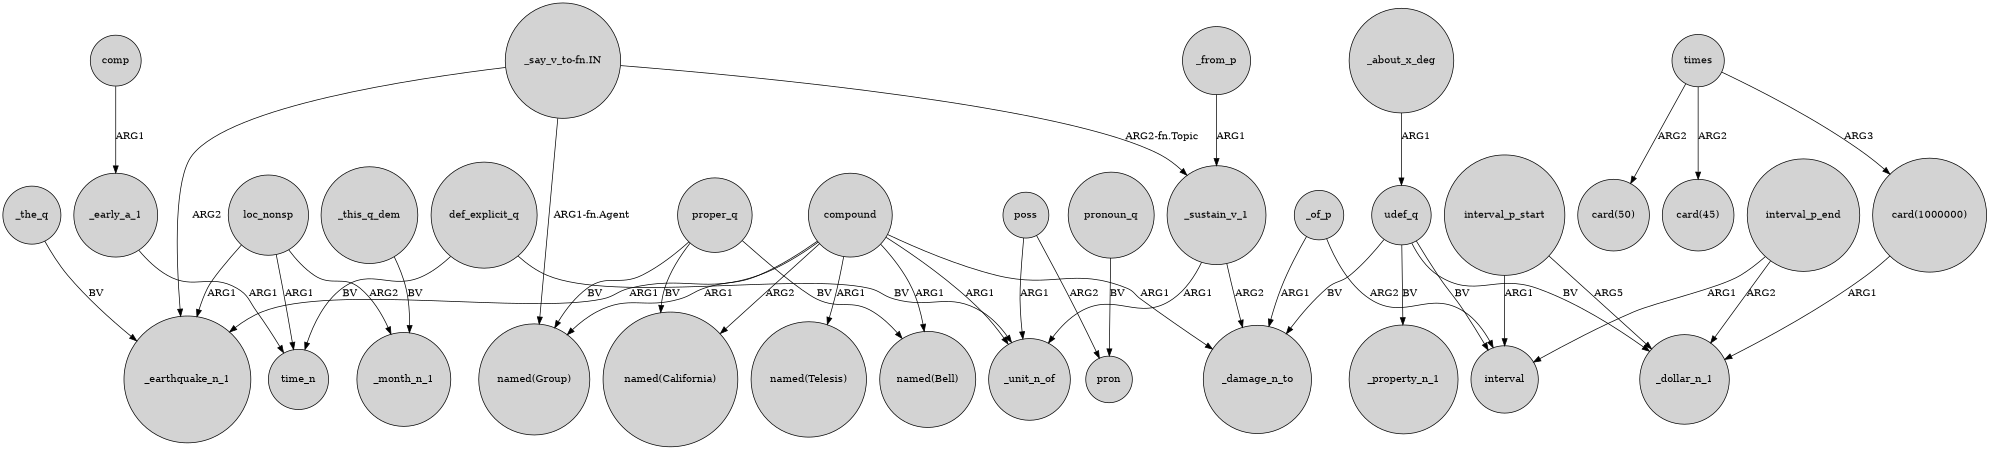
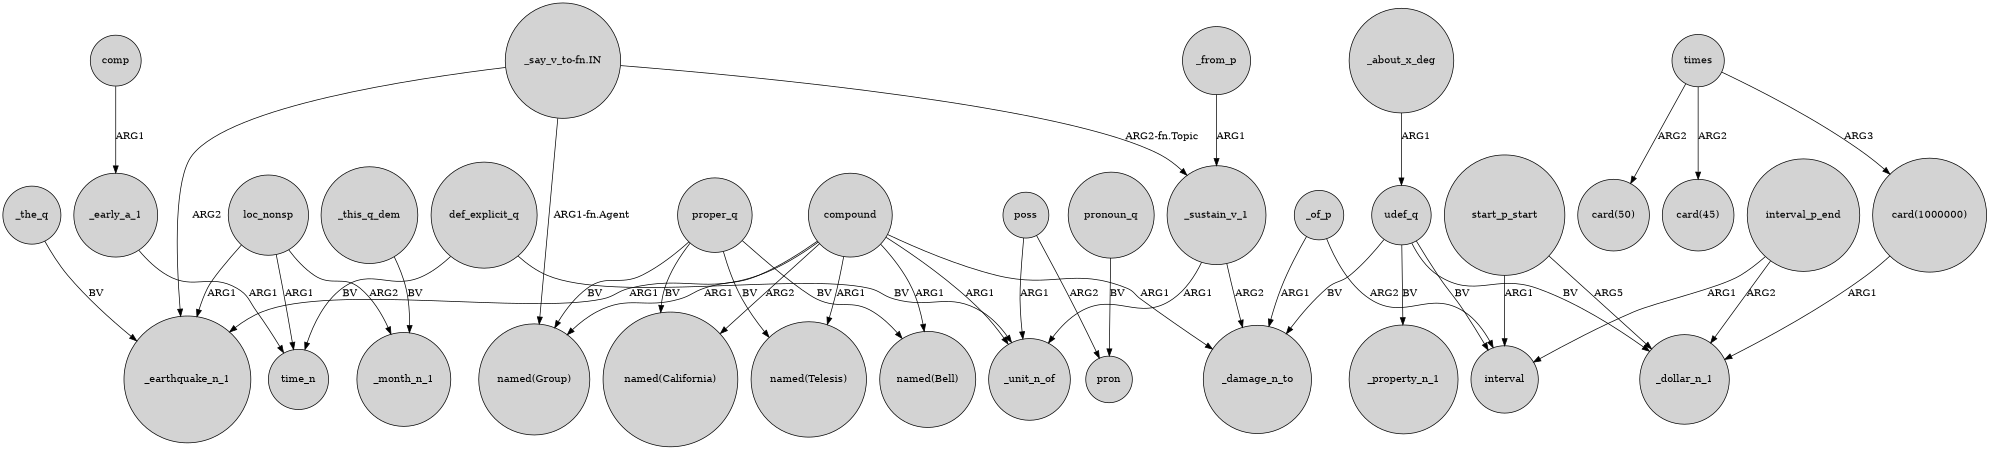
  digraph {
    node [shape=circle style=filled]
    _the_q
    _earthquake_n_1
    times
    "card(50)"
    "card(1000000)"
    "card(45)"
    _dollar_n_1
    loc_nonsp
    time_n
    _month_n_1
    proper_q
    "named(Telesis)"
    "named(Bell)"
    "named(California)"
    "named(Group)"
    compound
    _unit_n_of
    _damage_n_to
    poss
    pron
    _of_p
    interval
    def_explicit_q
    _this_q_dem
    "_say_v_to-fn.IN"
    _sustain_v_1
    _about_x_deg
    udef_q
    _property_n_1
    comp
    _early_a_1
    pronoun_q
-   interval_p_start
+   interval_p_start [label=start_p_start]
    _from_p
    interval_p_end
    _the_q -> _earthquake_n_1 [label=BV]
    times -> "card(50)" [label=ARG2]
    times -> "card(1000000)" [label=ARG3]
    times -> "card(45)" [label=ARG2]
    "card(1000000)" -> _dollar_n_1 [label=ARG1]
    loc_nonsp -> _earthquake_n_1 [label=ARG1]
    loc_nonsp -> time_n [label=ARG1]
    loc_nonsp -> _month_n_1 [label=ARG2]
+   proper_q -> "named(Telesis)" [label=BV]
    proper_q -> "named(Bell)" [label=BV]
    proper_q -> "named(California)" [label=BV]
    proper_q -> "named(Group)" [label=BV]
    compound -> _earthquake_n_1 [label=ARG1]
    compound -> "named(Telesis)" [label=ARG1]
    compound -> "named(Bell)" [label=ARG1]
    compound -> "named(California)" [label=ARG2]
    compound -> "named(Group)" [label=ARG1]
    compound -> _unit_n_of [label=ARG1]
    compound -> _damage_n_to [label=ARG1]
    poss -> _unit_n_of [label=ARG1]
    poss -> pron [label=ARG2]
    _of_p -> _damage_n_to [label=ARG1]
    _of_p -> interval [label=ARG2]
    def_explicit_q -> time_n [label=BV]
    def_explicit_q -> _unit_n_of [label=BV]
    _this_q_dem -> _month_n_1 [label=BV]
    "_say_v_to-fn.IN" -> _earthquake_n_1 [label=ARG2]
    "_say_v_to-fn.IN" -> "named(Group)" [label="ARG1-fn.Agent"]
    "_say_v_to-fn.IN" -> _sustain_v_1 [label="ARG2-fn.Topic"]
    _sustain_v_1 -> _unit_n_of [label=ARG1]
    _sustain_v_1 -> _damage_n_to [label=ARG2]
    _about_x_deg -> udef_q [label=ARG1]
    udef_q -> _dollar_n_1 [label=BV]
    udef_q -> _damage_n_to [label=BV]
    udef_q -> interval [label=BV]
    udef_q -> _property_n_1 [label=BV]
    comp -> _early_a_1 [label=ARG1]
    _early_a_1 -> time_n [label=ARG1]
    pronoun_q -> pron [label=BV]
    interval_p_start -> _dollar_n_1 [label=ARG5]
    interval_p_start -> interval [label=ARG1]
    _from_p -> _sustain_v_1 [label=ARG1]
    interval_p_end -> _dollar_n_1 [label=ARG2]
    interval_p_end -> interval [label=ARG1]
  }
